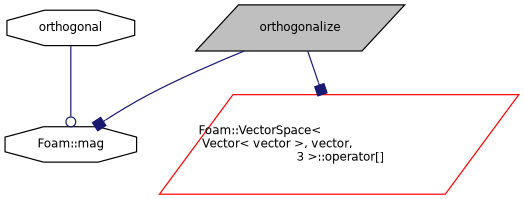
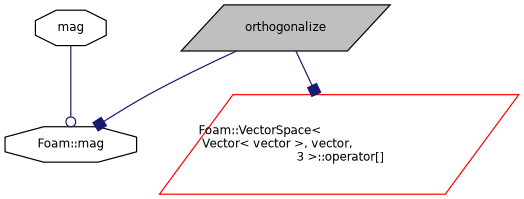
  digraph {
    rankdir=TB
    node [color=black fontname=Helvetica fontsize=10 shape=parallelogram]
    edge [arrowhead=box color=midnightblue fontname=Helvetica fontsize=10 labelfontname=Helvetica labelfontsize=10 style=solid]
    n1 [fillcolor=grey75 fontcolor=black height=0.2 label=orthogonalize style=filled width=0.4]
    n2 [height=0.2 label="Foam::mag" shape=octagon width=0.4]
    n3 [color=red height=0.2 label="Foam::VectorSpace\<\l Vector\< vector \>, vector,\l 3 \>::operator[]" width=0.4]
-   n4 [height=0.2 label=orthogonal shape=octagon width=0.4]
+   n4 [height=0.2 label=mag shape=octagon width=0.4]
    n1 -> n2
    n1 -> n3
    n4 -> n2 [arrowhead=odot]
  }
